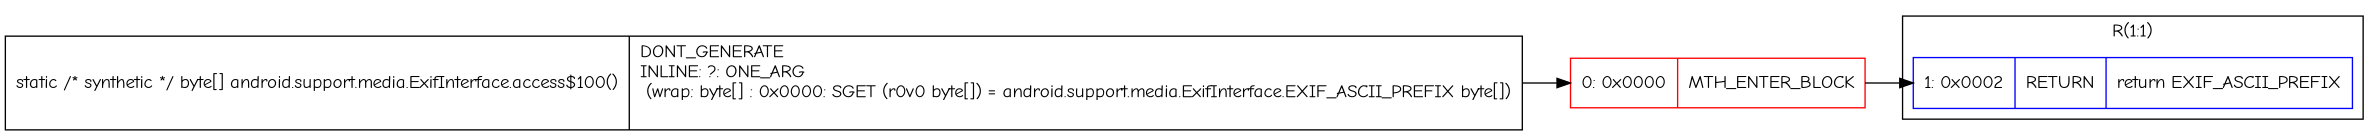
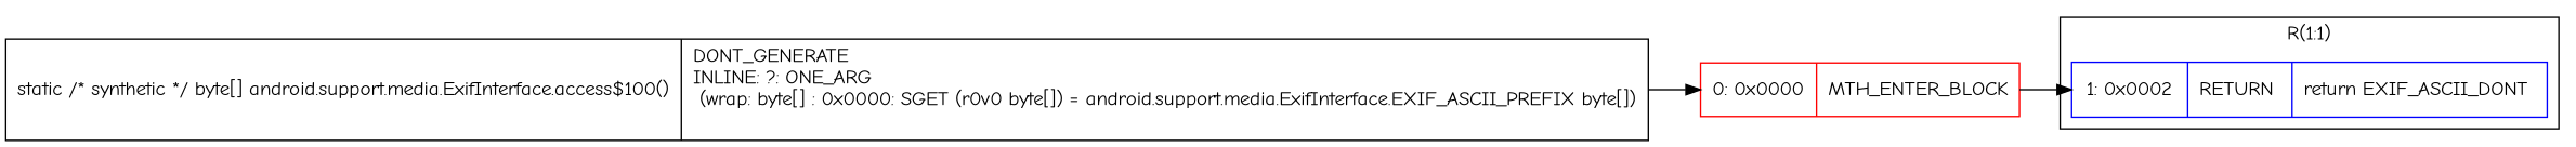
  digraph {
    rankdir=LR
    fontname="Comic Neue"
    node [shape=record fontname="Comic Neue"]
    edge [fontname="Comic Neue"]
-   n1 [color=blue label="{1\:\ 0x0002|RETURN\l|return EXIF_ASCII_PREFIX\l}"]
+   n1 [color=blue label="{1\:\ 0x0002|RETURN\l|return EXIF_ASCII_DONT\l}"]
    n2 [color=red label="{0\:\ 0x0000|MTH_ENTER_BLOCK\l}"]
    n3 [label="{static \/* synthetic *\/ byte[] android.support.media.ExifInterface.access$100()  | DONT_GENERATE\lINLINE: ?: ONE_ARG  \l  (wrap: byte[] : 0x0000: SGET  (r0v0 byte[]) =  android.support.media.ExifInterface.EXIF_ASCII_PREFIX byte[])\l\l}"]
    subgraph cluster_1 {
      label="R(1:1)"
      n1
    }
    n2 -> n1
    n3 -> n2
  }
